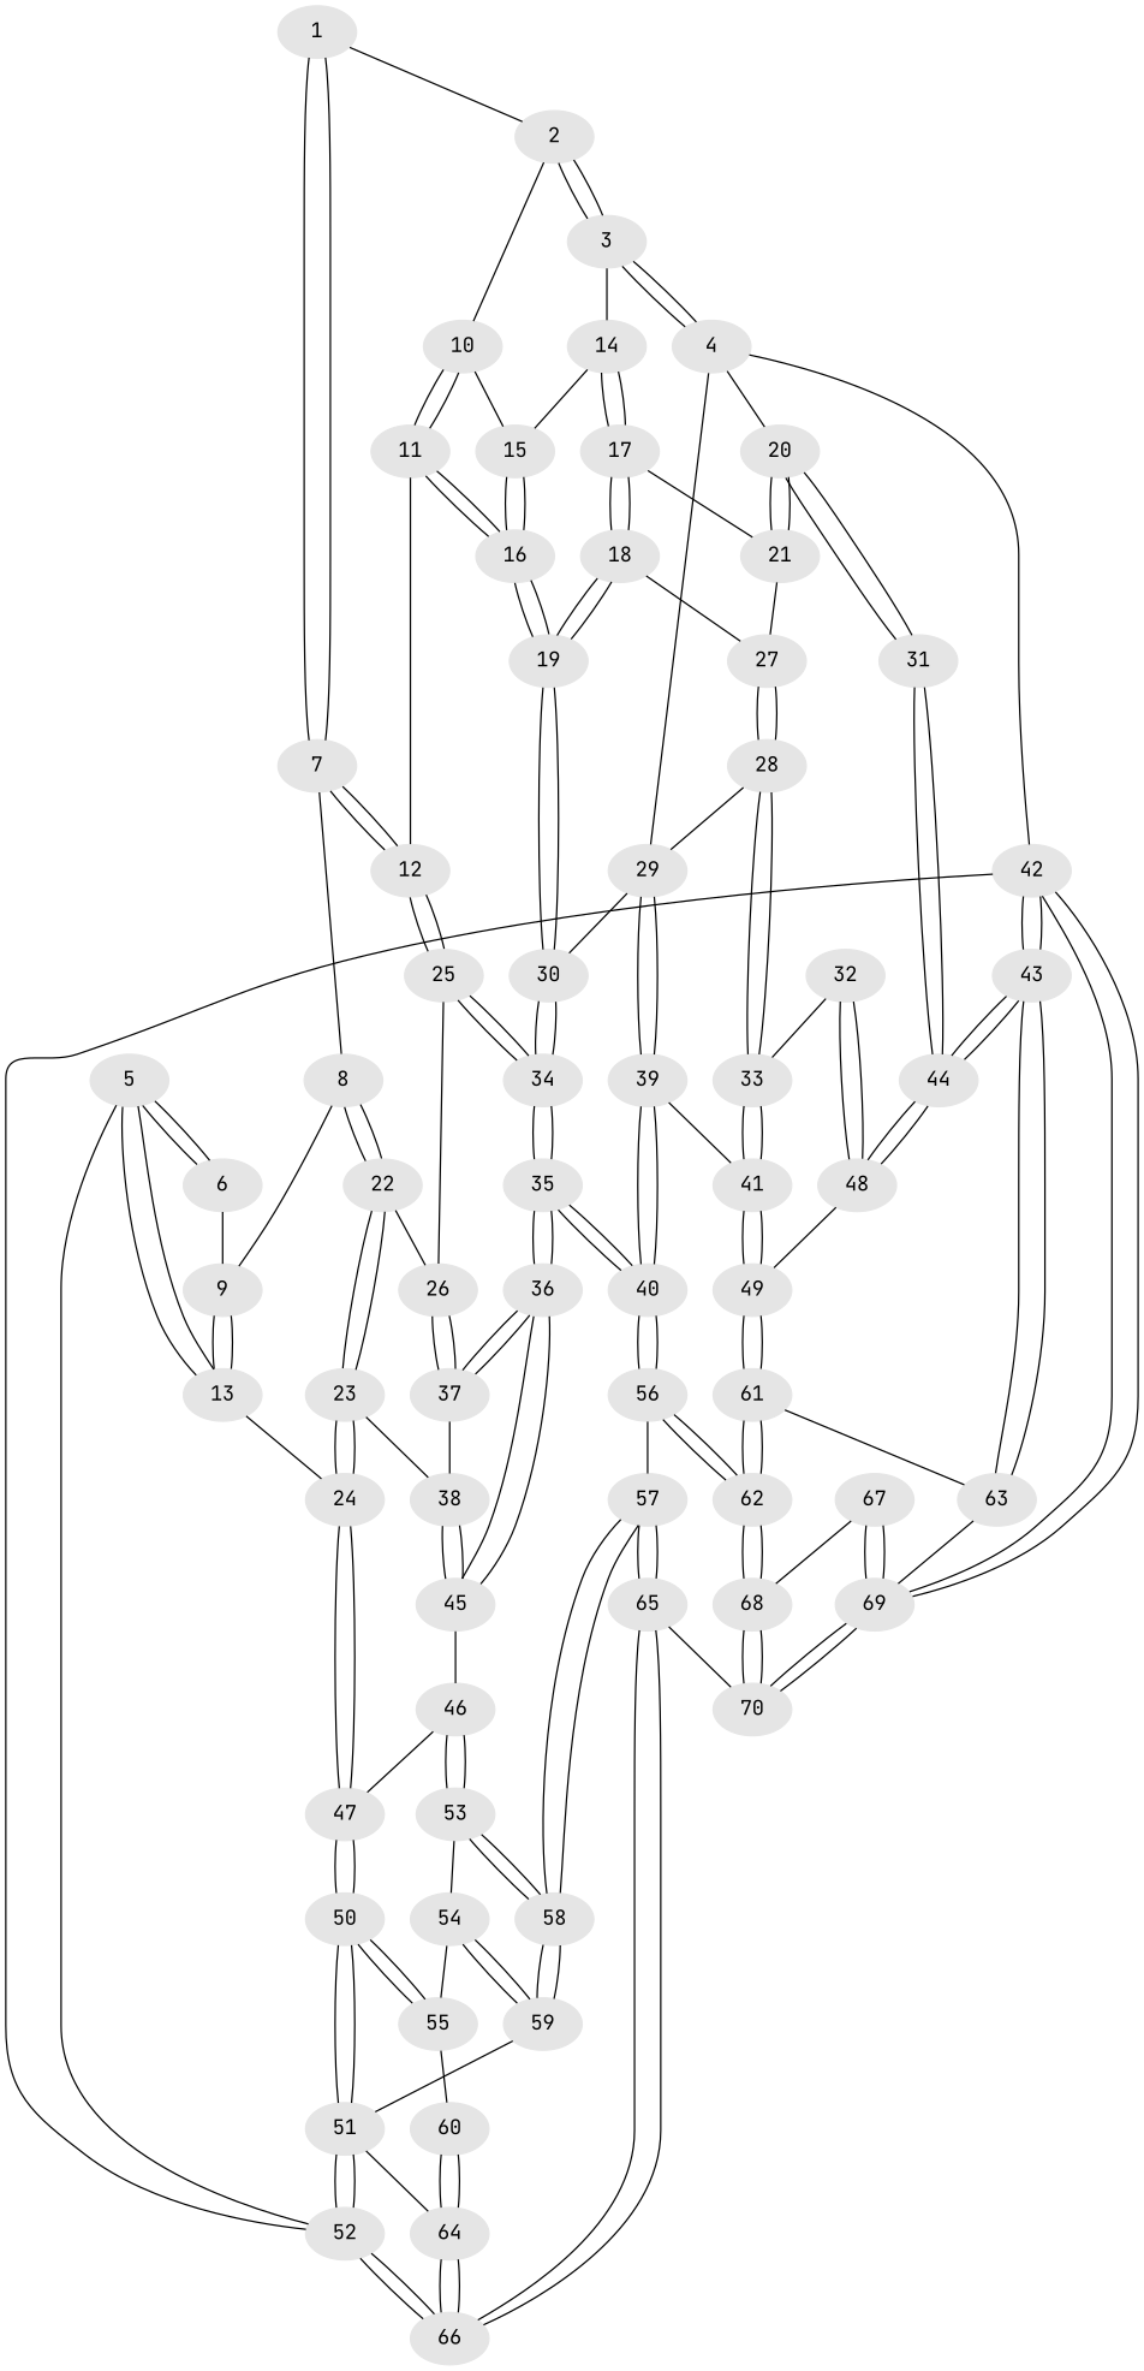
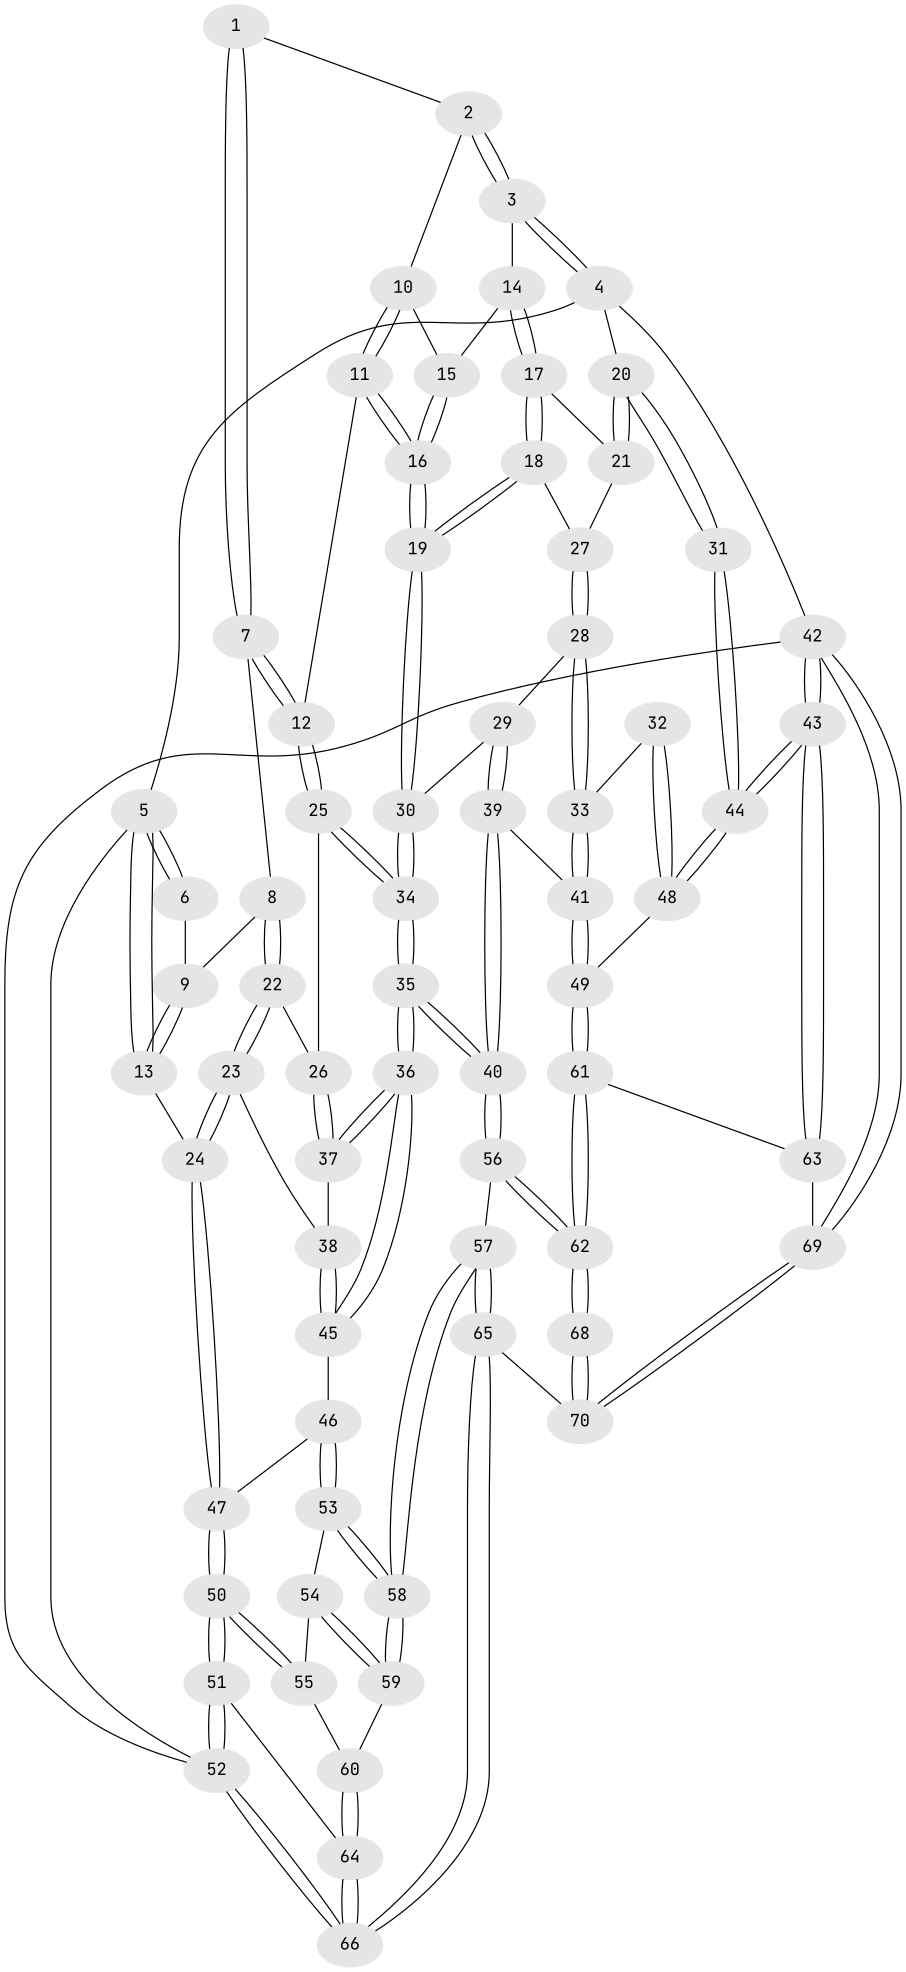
  graph {
    fontname="JetBrains Mono"
    node [color=gray90 fontname="JetBrains Mono" style=filled]
    edge [fontname="JetBrains Mono"]
    1
    2
    7
    3
    10
    8
    12
    4
    14
    11
    15
    5
    20
    42
    17
    6
    13
    52
    21
    31
    43
    69
    9
    24
    66
    22
    25
    23
    26
    16
    19
    34
    47
    18
    30
    27
    28
    44
    38
    37
    45
    50
    35
    29
    33
    39
    41
    40
    32
    48
    49
    36
    56
    46
    57
    62
    61
    63
    70
    53
    54
    58
    51
    55
    64
    60
    59
    65
    68
-   67
    1 -- 2
    1 -- 7
    1 -- 7
    2 -- 3
    2 -- 3
    2 -- 10
    7 -- 8
    7 -- 12
    7 -- 12
    3 -- 4
    3 -- 4
    3 -- 14
    10 -- 11
    10 -- 11
    10 -- 15
    8 -- 9
    8 -- 22
    8 -- 22
    12 -- 25
    12 -- 25
-   4 -- 29
+   4 -- 5
    4 -- 20
    4 -- 42
    14 -- 15
    14 -- 17
    14 -- 17
    11 -- 12
    11 -- 16
    11 -- 16
    15 -- 16
    15 -- 16
    5 -- 6
    5 -- 6
    5 -- 13
    5 -- 13
    5 -- 52
    20 -- 21
    20 -- 21
    20 -- 31
    20 -- 31
    42 -- 52
    42 -- 43
    42 -- 43
    42 -- 69
    42 -- 69
    17 -- 21
    17 -- 18
    17 -- 18
    6 -- 9
    13 -- 24
    52 -- 66
    52 -- 66
    21 -- 27
    31 -- 44
    31 -- 44
    43 -- 44
    43 -- 44
    43 -- 63
    43 -- 63
    69 -- 70
    69 -- 70
    9 -- 13
    9 -- 13
    24 -- 47
    24 -- 47
    22 -- 23
    22 -- 23
    22 -- 26
    25 -- 26
    25 -- 34
    25 -- 34
    23 -- 24
    23 -- 24
    23 -- 38
    26 -- 37
    26 -- 37
    16 -- 19
    16 -- 19
    19 -- 30
    19 -- 30
    34 -- 35
    34 -- 35
    47 -- 50
    47 -- 50
    18 -- 19
    18 -- 19
    18 -- 27
    30 -- 34
    30 -- 34
    27 -- 28
    27 -- 28
    28 -- 29
    28 -- 33
    28 -- 33
    44 -- 48
    44 -- 48
    38 -- 45
    38 -- 45
    37 -- 38
    45 -- 46
    50 -- 51
    50 -- 51
    50 -- 55
    50 -- 55
    35 -- 40
    35 -- 40
    35 -- 36
    35 -- 36
    29 -- 30
    29 -- 39
    29 -- 39
    33 -- 41
    33 -- 41
    39 -- 41
    39 -- 40
    39 -- 40
    41 -- 49
    41 -- 49
    40 -- 56
    40 -- 56
    32 -- 33
    32 -- 48
    32 -- 48
    48 -- 49
    49 -- 61
    49 -- 61
    36 -- 37
    36 -- 37
    36 -- 45
    36 -- 45
    56 -- 57
    56 -- 62
    56 -- 62
    46 -- 47
    46 -- 53
    46 -- 53
    57 -- 58
    57 -- 58
    57 -- 65
    57 -- 65
    62 -- 68
    62 -- 68
    61 -- 62
    61 -- 62
    61 -- 63
    63 -- 69
    53 -- 54
    53 -- 58
    53 -- 58
    54 -- 55
    54 -- 59
    54 -- 59
    58 -- 59
    58 -- 59
    51 -- 52
    51 -- 52
    51 -- 64
    55 -- 60
    64 -- 66
    64 -- 66
    60 -- 64
    60 -- 64
-   59 -- 51
+   59 -- 60
    65 -- 66
    65 -- 66
    65 -- 70
    68 -- 70
    68 -- 70
-   67 -- 69
-   67 -- 69
-   67 -- 68
  }
